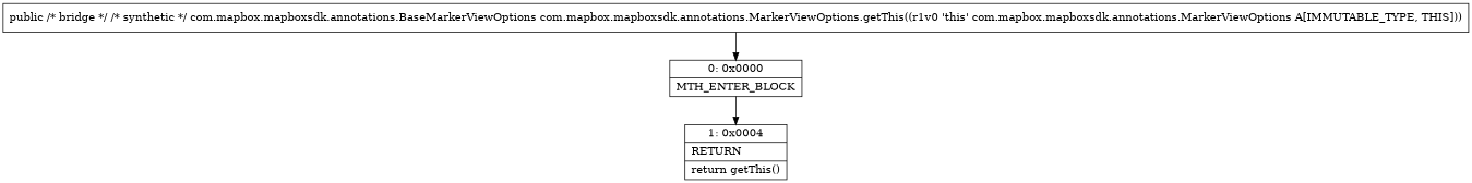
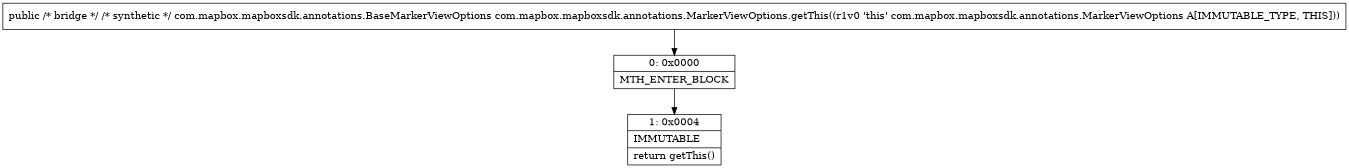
  digraph {
    node [shape=record]
    n1 [label="{0\:\ 0x0000|MTH_ENTER_BLOCK\l}"]
-   n2 [label="{1\:\ 0x0004|RETURN\l|return getThis()\l}"]
+   n2 [label="{1\:\ 0x0004|IMMUTABLE\l|return getThis()\l}"]
    n3 [label="{public \/* bridge *\/ \/* synthetic *\/ com.mapbox.mapboxsdk.annotations.BaseMarkerViewOptions com.mapbox.mapboxsdk.annotations.MarkerViewOptions.getThis((r1v0 'this' com.mapbox.mapboxsdk.annotations.MarkerViewOptions A[IMMUTABLE_TYPE, THIS])) }"]
    n1 -> n2
    n3 -> n1
  }
